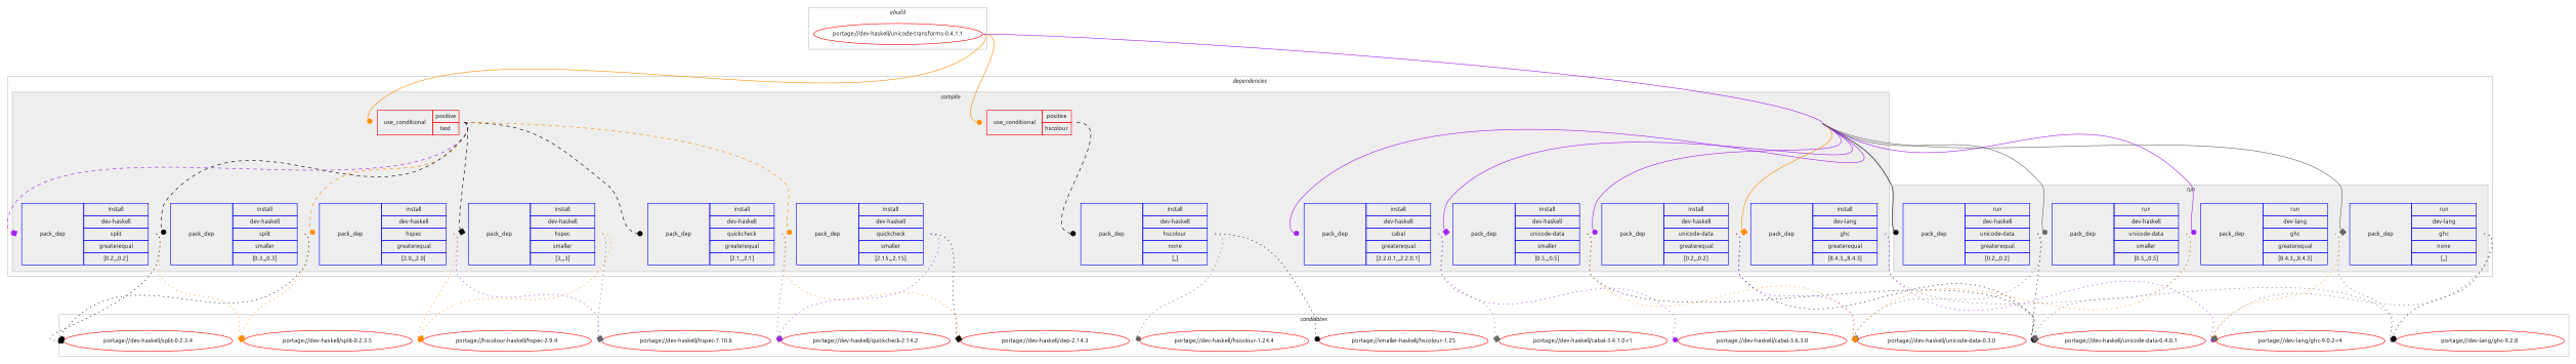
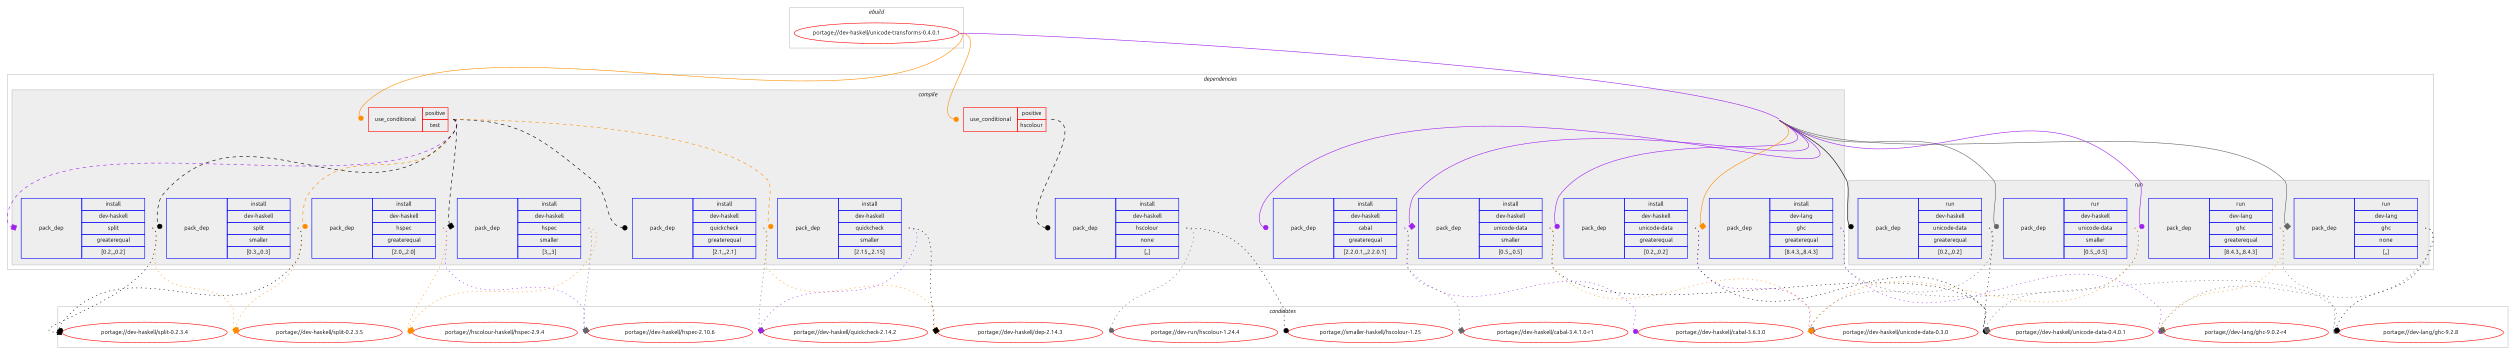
  digraph {
    compound=true
    concentrate=true
    fontname=Ubuntu
    fontsize=10
    newrank=true
    rankdir=TB
    ranksep=1.5
    node [color=red fontname=Ubuntu fontsize=10 shape=none]
    edge [arrowhead=dot color=darkorange fontname=Ubuntu headport=w style=dotted tailport=e weight=100]
-   n1 [label="portage://dev-haskell/unicode-transforms-0.4.1.1" width=4 shape=""]
+   n1 [label="portage://dev-haskell/unicode-transforms-0.4.0.1" width=4 shape=""]
    n2 [color=blue label=<<TABLE BORDER="0" CELLBORDER="1" CELLSPACING="0" CELLPADDING="4" WIDTH="220"><TR><TD ROWSPAN="6" CELLPADDING="30">pack_dep</TD></TR><TR><TD WIDTH="110">install</TD></TR><TR><TD>dev-haskell</TD></TR><TR><TD>hscolour</TD></TR><TR><TD>none</TD></TR><TR><TD>[,,]</TD></TR></TABLE>>]
    n3 [label=<<TABLE BORDER="0" CELLBORDER="1" CELLSPACING="0" CELLPADDING="4"><TR><TD ROWSPAN="3" CELLPADDING="10">use_conditional</TD></TR><TR><TD>positive</TD></TR><TR><TD>hscolour</TD></TR></TABLE>>]
    n4 [color=blue label=<<TABLE BORDER="0" CELLBORDER="1" CELLSPACING="0" CELLPADDING="4" WIDTH="220"><TR><TD ROWSPAN="6" CELLPADDING="30">pack_dep</TD></TR><TR><TD WIDTH="110">install</TD></TR><TR><TD>dev-haskell</TD></TR><TR><TD>hspec</TD></TR><TR><TD>greaterequal</TD></TR><TR><TD>[2.0,,,2.0]</TD></TR></TABLE>>]
    n5 [color=blue label=<<TABLE BORDER="0" CELLBORDER="1" CELLSPACING="0" CELLPADDING="4" WIDTH="220"><TR><TD ROWSPAN="6" CELLPADDING="30">pack_dep</TD></TR><TR><TD WIDTH="110">install</TD></TR><TR><TD>dev-haskell</TD></TR><TR><TD>hspec</TD></TR><TR><TD>smaller</TD></TR><TR><TD>[3,,,3]</TD></TR></TABLE>>]
    n6 [color=blue label=<<TABLE BORDER="0" CELLBORDER="1" CELLSPACING="0" CELLPADDING="4" WIDTH="220"><TR><TD ROWSPAN="6" CELLPADDING="30">pack_dep</TD></TR><TR><TD WIDTH="110">install</TD></TR><TR><TD>dev-haskell</TD></TR><TR><TD>quickcheck</TD></TR><TR><TD>greaterequal</TD></TR><TR><TD>[2.1,,,2.1]</TD></TR></TABLE>>]
    n7 [color=blue label=<<TABLE BORDER="0" CELLBORDER="1" CELLSPACING="0" CELLPADDING="4" WIDTH="220"><TR><TD ROWSPAN="6" CELLPADDING="30">pack_dep</TD></TR><TR><TD WIDTH="110">install</TD></TR><TR><TD>dev-haskell</TD></TR><TR><TD>quickcheck</TD></TR><TR><TD>smaller</TD></TR><TR><TD>[2.15,,,2.15]</TD></TR></TABLE>>]
    n8 [color=blue label=<<TABLE BORDER="0" CELLBORDER="1" CELLSPACING="0" CELLPADDING="4" WIDTH="220"><TR><TD ROWSPAN="6" CELLPADDING="30">pack_dep</TD></TR><TR><TD WIDTH="110">install</TD></TR><TR><TD>dev-haskell</TD></TR><TR><TD>split</TD></TR><TR><TD>greaterequal</TD></TR><TR><TD>[0.2,,,0.2]</TD></TR></TABLE>>]
    n9 [color=blue label=<<TABLE BORDER="0" CELLBORDER="1" CELLSPACING="0" CELLPADDING="4" WIDTH="220"><TR><TD ROWSPAN="6" CELLPADDING="30">pack_dep</TD></TR><TR><TD WIDTH="110">install</TD></TR><TR><TD>dev-haskell</TD></TR><TR><TD>split</TD></TR><TR><TD>smaller</TD></TR><TR><TD>[0.3,,,0.3]</TD></TR></TABLE>>]
    n10 [label=<<TABLE BORDER="0" CELLBORDER="1" CELLSPACING="0" CELLPADDING="4"><TR><TD ROWSPAN="3" CELLPADDING="10">use_conditional</TD></TR><TR><TD>positive</TD></TR><TR><TD>test</TD></TR></TABLE>>]
    n11 [color=blue label=<<TABLE BORDER="0" CELLBORDER="1" CELLSPACING="0" CELLPADDING="4" WIDTH="220"><TR><TD ROWSPAN="6" CELLPADDING="30">pack_dep</TD></TR><TR><TD WIDTH="110">install</TD></TR><TR><TD>dev-haskell</TD></TR><TR><TD>cabal</TD></TR><TR><TD>greaterequal</TD></TR><TR><TD>[2.2.0.1,,,2.2.0.1]</TD></TR></TABLE>>]
    n12 [color=blue label=<<TABLE BORDER="0" CELLBORDER="1" CELLSPACING="0" CELLPADDING="4" WIDTH="220"><TR><TD ROWSPAN="6" CELLPADDING="30">pack_dep</TD></TR><TR><TD WIDTH="110">install</TD></TR><TR><TD>dev-haskell</TD></TR><TR><TD>unicode-data</TD></TR><TR><TD>greaterequal</TD></TR><TR><TD>[0.2,,,0.2]</TD></TR></TABLE>>]
    n13 [color=blue label=<<TABLE BORDER="0" CELLBORDER="1" CELLSPACING="0" CELLPADDING="4" WIDTH="220"><TR><TD ROWSPAN="6" CELLPADDING="30">pack_dep</TD></TR><TR><TD WIDTH="110">install</TD></TR><TR><TD>dev-haskell</TD></TR><TR><TD>unicode-data</TD></TR><TR><TD>smaller</TD></TR><TR><TD>[0.5,,,0.5]</TD></TR></TABLE>>]
    n14 [color=blue label=<<TABLE BORDER="0" CELLBORDER="1" CELLSPACING="0" CELLPADDING="4" WIDTH="220"><TR><TD ROWSPAN="6" CELLPADDING="30">pack_dep</TD></TR><TR><TD WIDTH="110">install</TD></TR><TR><TD>dev-lang</TD></TR><TR><TD>ghc</TD></TR><TR><TD>greaterequal</TD></TR><TR><TD>[8.4.3,,,8.4.3]</TD></TR></TABLE>>]
    n15 [color=blue label=<<TABLE BORDER="0" CELLBORDER="1" CELLSPACING="0" CELLPADDING="4" WIDTH="220"><TR><TD ROWSPAN="6" CELLPADDING="30">pack_dep</TD></TR><TR><TD WIDTH="110">run</TD></TR><TR><TD>dev-haskell</TD></TR><TR><TD>unicode-data</TD></TR><TR><TD>greaterequal</TD></TR><TR><TD>[0.2,,,0.2]</TD></TR></TABLE>>]
    n16 [color=blue label=<<TABLE BORDER="0" CELLBORDER="1" CELLSPACING="0" CELLPADDING="4" WIDTH="220"><TR><TD ROWSPAN="6" CELLPADDING="30">pack_dep</TD></TR><TR><TD WIDTH="110">run</TD></TR><TR><TD>dev-haskell</TD></TR><TR><TD>unicode-data</TD></TR><TR><TD>smaller</TD></TR><TR><TD>[0.5,,,0.5]</TD></TR></TABLE>>]
    n17 [color=blue label=<<TABLE BORDER="0" CELLBORDER="1" CELLSPACING="0" CELLPADDING="4" WIDTH="220"><TR><TD ROWSPAN="6" CELLPADDING="30">pack_dep</TD></TR><TR><TD WIDTH="110">run</TD></TR><TR><TD>dev-lang</TD></TR><TR><TD>ghc</TD></TR><TR><TD>greaterequal</TD></TR><TR><TD>[8.4.3,,,8.4.3]</TD></TR></TABLE>>]
    n18 [color=blue label=<<TABLE BORDER="0" CELLBORDER="1" CELLSPACING="0" CELLPADDING="4" WIDTH="220"><TR><TD ROWSPAN="6" CELLPADDING="30">pack_dep</TD></TR><TR><TD WIDTH="110">run</TD></TR><TR><TD>dev-lang</TD></TR><TR><TD>ghc</TD></TR><TR><TD>none</TD></TR><TR><TD>[,,]</TD></TR></TABLE>>]
-   n19 [label="portage://dev-haskell/hspec-7.10.6" width=4 shape=""]
+   n19 [label="portage://dev-haskell/hspec-2.10.6" width=4 shape=""]
    n20 [label="portage://hscolour-haskell/hspec-2.9.4" width=4 shape=""]
    n21 [label="portage://smaller-haskell/hscolour-1.25" width=4 shape=""]
-   n22 [label="portage://dev-haskell/hscolour-1.24.4" width=4 shape=""]
+   n22 [label="portage://dev-run/hscolour-1.24.4" width=4 shape=""]
    n23 [label="portage://dev-haskell/dep-2.14.3" width=4 shape=""]
    n24 [label="portage://dev-haskell/quickcheck-2.14.2" width=4 shape=""]
    n25 [label="portage://dev-haskell/split-0.2.3.5" width=4 shape=""]
    n26 [label="portage://dev-haskell/split-0.2.3.4" width=4 shape=""]
    n27 [label="portage://dev-haskell/cabal-3.6.3.0" width=4 shape=""]
    n28 [label="portage://dev-haskell/cabal-3.4.1.0-r1" width=4 shape=""]
    n29 [label="portage://dev-haskell/unicode-data-0.4.0.1" width=4 shape=""]
    n30 [label="portage://dev-haskell/unicode-data-0.3.0" width=4 shape=""]
    n31 [label="portage://dev-lang/ghc-9.2.8" width=4 shape=""]
    n32 [label="portage://dev-lang/ghc-9.0.2-r4" width=4 shape=""]
    subgraph cluster_1 {
      color=gray
      label=<<i>ebuild</i>>
      n1
    }
    subgraph cluster_2 {
      color=gray
      label=<<i>dependencies</i>>
      subgraph cluster_3 {
        color=gray
        fillcolor="#eeeeee"
        label=<<i>compile</i>>
        style=filled
        subgraph sub_4 {
          color=gray
          fillcolor="#eeeeee"
          label=<<i>compile</i>>
          style=filled
          n3
          subgraph sub_5 {
            color=gray
            fillcolor="#eeeeee"
            label=<<i>compile</i>>
            style=filled
            n2
          }
        }
        subgraph sub_6 {
          color=gray
          fillcolor="#eeeeee"
          label=<<i>compile</i>>
          style=filled
          n10
          subgraph sub_7 {
            color=gray
            fillcolor="#eeeeee"
            label=<<i>compile</i>>
            style=filled
            n4
          }
          subgraph sub_8 {
            color=gray
            fillcolor="#eeeeee"
            label=<<i>compile</i>>
            style=filled
            n5
          }
          subgraph sub_9 {
            color=gray
            fillcolor="#eeeeee"
            label=<<i>compile</i>>
            style=filled
            n6
          }
          subgraph sub_10 {
            color=gray
            fillcolor="#eeeeee"
            label=<<i>compile</i>>
            style=filled
            n7
          }
          subgraph sub_11 {
            color=gray
            fillcolor="#eeeeee"
            label=<<i>compile</i>>
            style=filled
            n8
          }
          subgraph sub_12 {
            color=gray
            fillcolor="#eeeeee"
            label=<<i>compile</i>>
            style=filled
            n9
          }
        }
        subgraph sub_13 {
          color=gray
          fillcolor="#eeeeee"
          label=<<i>compile</i>>
          style=filled
          n11
        }
        subgraph sub_14 {
          color=gray
          fillcolor="#eeeeee"
          label=<<i>compile</i>>
          style=filled
          n12
        }
        subgraph sub_15 {
          color=gray
          fillcolor="#eeeeee"
          label=<<i>compile</i>>
          style=filled
          n13
        }
        subgraph sub_16 {
          color=gray
          fillcolor="#eeeeee"
          label=<<i>compile</i>>
          style=filled
          n14
        }
      }
      subgraph cluster_17 {
        color=gray
        fillcolor="#eeeeee"
        label=<<i>compile and run</i>>
        style=filled
      }
      subgraph cluster_18 {
        color=gray
        fillcolor="#eeeeee"
        label=<<i>run</i>>
        style=filled
        subgraph sub_19 {
          color=gray
          fillcolor="#eeeeee"
          label=<<i>run</i>>
          style=filled
          n15
        }
        subgraph sub_20 {
          color=gray
          fillcolor="#eeeeee"
          label=<<i>run</i>>
          style=filled
          n16
        }
        subgraph sub_21 {
          color=gray
          fillcolor="#eeeeee"
          label=<<i>run</i>>
          style=filled
          n17
        }
        subgraph sub_22 {
          color=gray
          fillcolor="#eeeeee"
          label=<<i>run</i>>
          style=filled
          n18
        }
      }
    }
    subgraph cluster_23 {
      color=gray
      label=<<i>candidates</i>>
      rank=same
      subgraph sub_24 {
        color=black
        label=<<i>candidates</i>>
        nodesep=1
        rank=same
        n19
        n20
      }
      subgraph sub_25 {
        color=black
        label=<<i>candidates</i>>
        nodesep=1
        rank=same
        n21
        n22
      }
      subgraph sub_26 {
        color=black
        label=<<i>candidates</i>>
        nodesep=1
        rank=same
        n19
        n20
      }
      subgraph sub_27 {
        color=black
        label=<<i>candidates</i>>
        nodesep=1
        rank=same
        n23
        n24
      }
      subgraph sub_28 {
        color=black
        label=<<i>candidates</i>>
        nodesep=1
        rank=same
        n23
        n24
      }
      subgraph sub_29 {
        color=black
        label=<<i>candidates</i>>
        nodesep=1
        rank=same
        n25
        n26
      }
      subgraph sub_30 {
        color=black
        label=<<i>candidates</i>>
        nodesep=1
        rank=same
        n25
        n26
      }
      subgraph sub_31 {
        color=black
        label=<<i>candidates</i>>
        nodesep=1
        rank=same
        n27
        n28
      }
      subgraph sub_32 {
        color=black
        label=<<i>candidates</i>>
        nodesep=1
        rank=same
        n29
        n30
      }
      subgraph sub_33 {
        color=black
        label=<<i>candidates</i>>
        nodesep=1
        rank=same
        n31
        n32
      }
      subgraph sub_34 {
        color=black
        label=<<i>candidates</i>>
        nodesep=1
        rank=same
        n29
        n30
      }
      subgraph sub_35 {
        color=black
        label=<<i>candidates</i>>
        nodesep=1
        rank=same
        n29
        n30
      }
      subgraph sub_36 {
        color=black
        label=<<i>candidates</i>>
        nodesep=1
        rank=same
        n29
        n30
      }
      subgraph sub_37 {
        color=black
        label=<<i>candidates</i>>
        nodesep=1
        rank=same
        n31
        n32
      }
      subgraph sub_38 {
        color=black
        label=<<i>candidates</i>>
        nodesep=1
        rank=same
        n31
        n32
      }
    }
    n1 -> n3 [style=solid weight=20]
    n1 -> n10 [style=solid weight=20]
    n1 -> n11 [color=purple style=solid weight=20]
    n1 -> n12 [color=purple style=solid weight=20]
    n1 -> n13 [arrowhead=box color=purple style=solid weight=20]
    n1 -> n14 [arrowhead=box style=solid weight=20]
    n1 -> n15 [color=black style=solid weight=20]
    n1 -> n16 [color=gray40 style=solid weight=20]
    n1 -> n17 [color=purple style=solid weight=20]
    n1 -> n18 [arrowhead=box color=gray40 style=solid weight=20]
    n2 -> n21 [color=black]
    n2 -> n22 [color=gray40]
    n3 -> n2 [color=black style=dashed weight=20]
    n4 -> n19 [color=purple]
    n4 -> n20
    n5 -> n19 [arrowhead=box color=gray40]
    n5 -> n20 [arrowhead=box]
    n6 -> n23 [arrowhead=box]
    n6 -> n24 [arrowhead=box color=gray40]
    n7 -> n23 [arrowhead=box color=black]
    n7 -> n24 [color=purple]
    n8 -> n25 [arrowhead=box]
    n8 -> n26 [arrowhead=box color=black]
    n9 -> n25 [arrowhead=box]
    n9 -> n26 [color=black]
    n10 -> n4 [style=dashed weight=20]
    n10 -> n5 [arrowhead=box color=black style=dashed weight=20]
    n10 -> n6 [color=black style=dashed weight=20]
    n10 -> n7 [style=dashed weight=20]
    n10 -> n8 [arrowhead=box color=purple style=dashed weight=20]
    n10 -> n9 [color=black style=dashed weight=20]
    n11 -> n27 [color=purple]
    n11 -> n28 [arrowhead=box color=gray40]
    n12 -> n29 [arrowhead=box color=black]
    n12 -> n30 [color=purple]
    n13 -> n29 [color=black]
    n13 -> n30 [arrowhead=box]
    n14 -> n31 [color=gray40]
    n14 -> n32 [color=purple]
    n15 -> n29 [arrowhead=box color=black]
    n15 -> n30 [arrowhead=box color=gray40]
    n16 -> n29 [arrowhead=box color=gray40]
    n16 -> n30
    n17 -> n31 [arrowhead=box color=gray40]
    n17 -> n32 [arrowhead=box]
    n18 -> n31 [color=black]
    n18 -> n32 [arrowhead=box color=gray40]
  }
